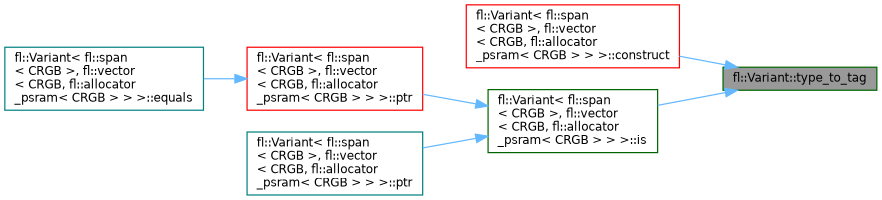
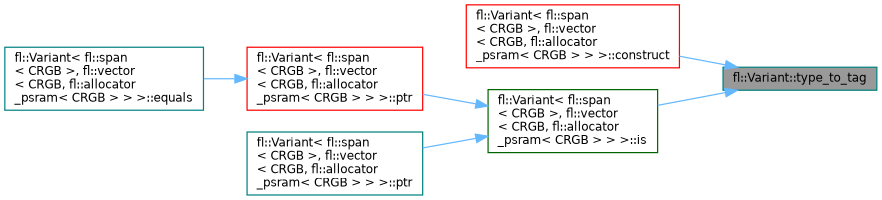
  digraph {
    rankdir=RL
    node [color=darkgreen fillcolor=white fontname=Helvetica fontsize=10 shape=box style=filled]
    edge [color=steelblue1 dir=back fontname=Helvetica fontsize=10 labelfontname=Helvetica labelfontsize=10 style=solid]
-   n1 [fillcolor=grey60 fontcolor=black height=0.2 label="fl::Variant::type_to_tag" width=0.4]
+   n1 [color=teal fillcolor=grey60 fontcolor=black height=0.2 label="fl::Variant::type_to_tag" width=0.4]
    n2 [color=red height=0.2 label="fl::Variant\< fl::span\l\< CRGB \>, fl::vector\l\< CRGB, fl::allocator\l_psram\< CRGB \> \> \>::construct" width=0.4]
    n3 [height=0.2 label="fl::Variant\< fl::span\l\< CRGB \>, fl::vector\l\< CRGB, fl::allocator\l_psram\< CRGB \> \> \>::is" width=0.4]
    n4 [color=red height=0.2 label="fl::Variant\< fl::span\l\< CRGB \>, fl::vector\l\< CRGB, fl::allocator\l_psram\< CRGB \> \> \>::ptr" width=0.4]
    n5 [color=teal height=0.2 label="fl::Variant\< fl::span\l\< CRGB \>, fl::vector\l\< CRGB, fl::allocator\l_psram\< CRGB \> \> \>::ptr" width=0.4]
    n6 [color=teal height=0.2 label="fl::Variant\< fl::span\l\< CRGB \>, fl::vector\l\< CRGB, fl::allocator\l_psram\< CRGB \> \> \>::equals" width=0.4]
    n1 -> n2
    n1 -> n3
    n3 -> n4
    n3 -> n5
    n4 -> n6
  }
